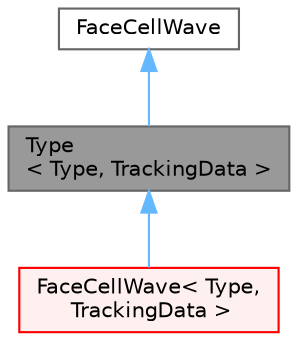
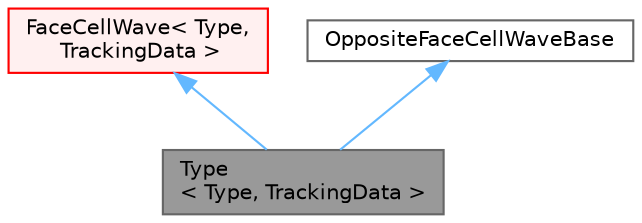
  digraph {
    node [color=gray40 fontname=Helvetica fontsize=10 shape=box style=filled]
    edge [color=steelblue1 dir=back fontname=Helvetica fontsize=10 labelfontname=Helvetica labelfontsize=10 style=solid]
    n1 [fillcolor=grey60 fontcolor=black height=0.2 label="Type\l\< Type, TrackingData \>" width=0.4]
    n2 [color=red fillcolor="#FFF0F0" height=0.2 label="FaceCellWave\< Type,\l TrackingData \>" width=0.4]
-   n3 [fillcolor=white height=0.2 label=FaceCellWave width=0.4]
-   n1 -> n2
+   n3 [fillcolor=white height=0.2 label=OppositeFaceCellWaveBase width=0.4]
+   n2 -> n1
    n3 -> n1
  }
